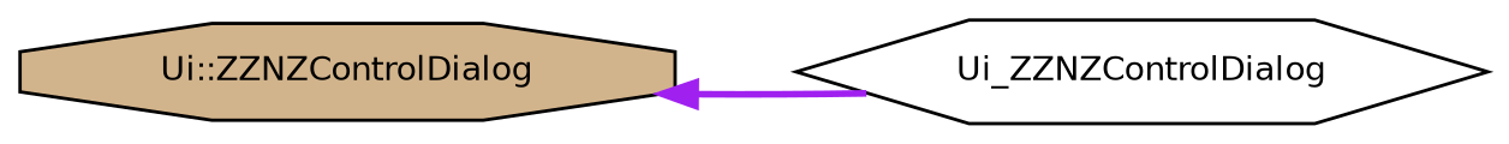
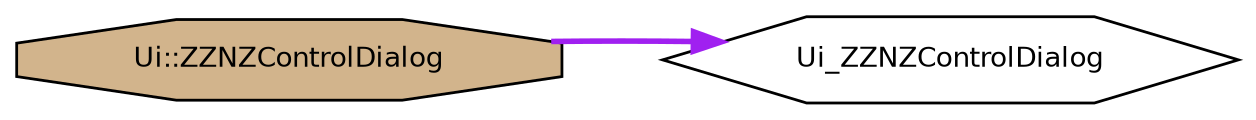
  digraph {
    rankdir=LR
    node [color=black fontname=Helvetica fontsize=10 style=filled]
    n1 [fillcolor=tan fontcolor=black height=0.2 label="Ui::ZZNZControlDialog" shape=octagon width=0.4]
    n2 [fillcolor=white height=0.2 label=Ui_ZZNZControlDialog shape=hexagon width=0.4]
-   n1 -> n2 [color=purple dir=back fontname=Helvetica fontsize=10 labelfontname=Helvetica labelfontsize=10 style=bold]
+   n2 -> n1 [color=purple dir=back fontname=Helvetica fontsize=10 labelfontname=Helvetica labelfontsize=10 style=bold]
  }
